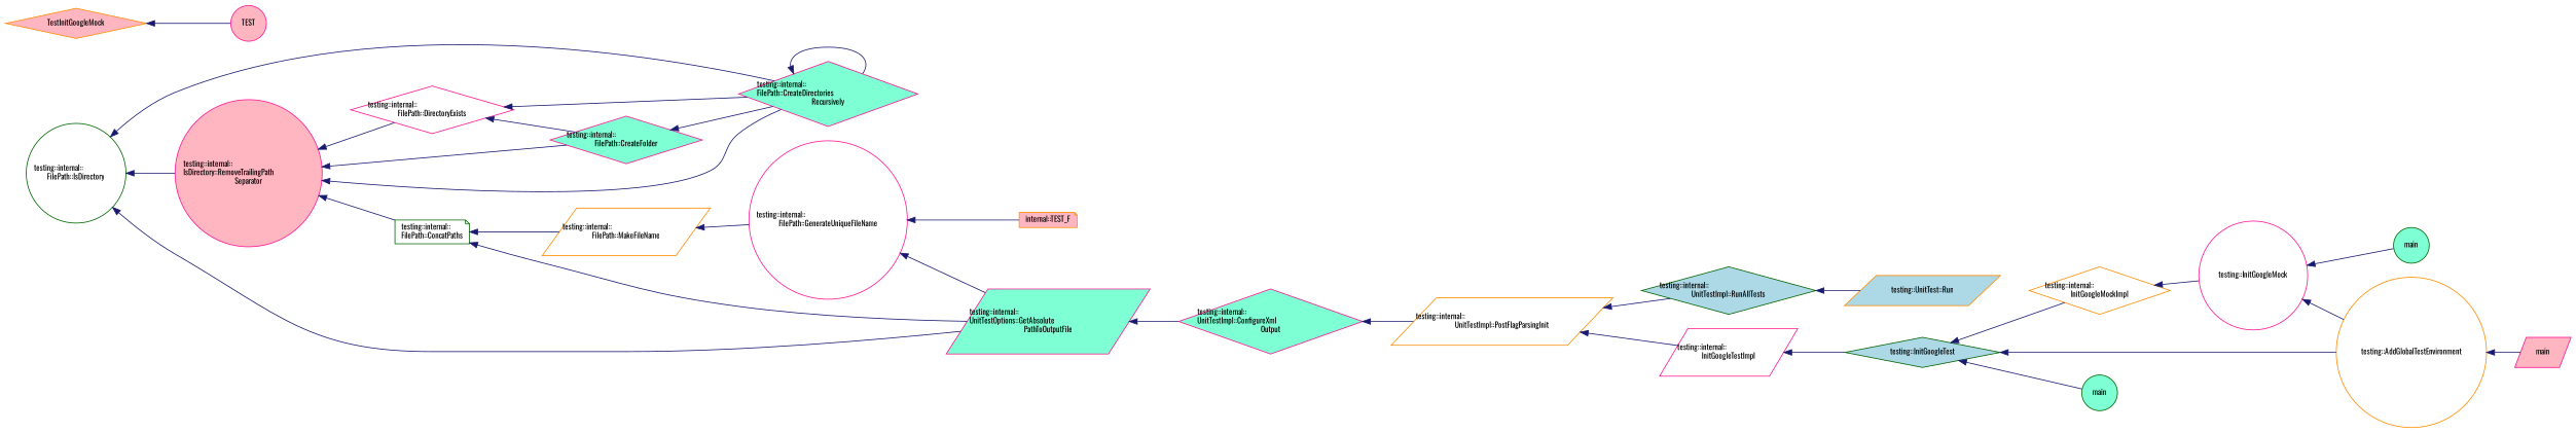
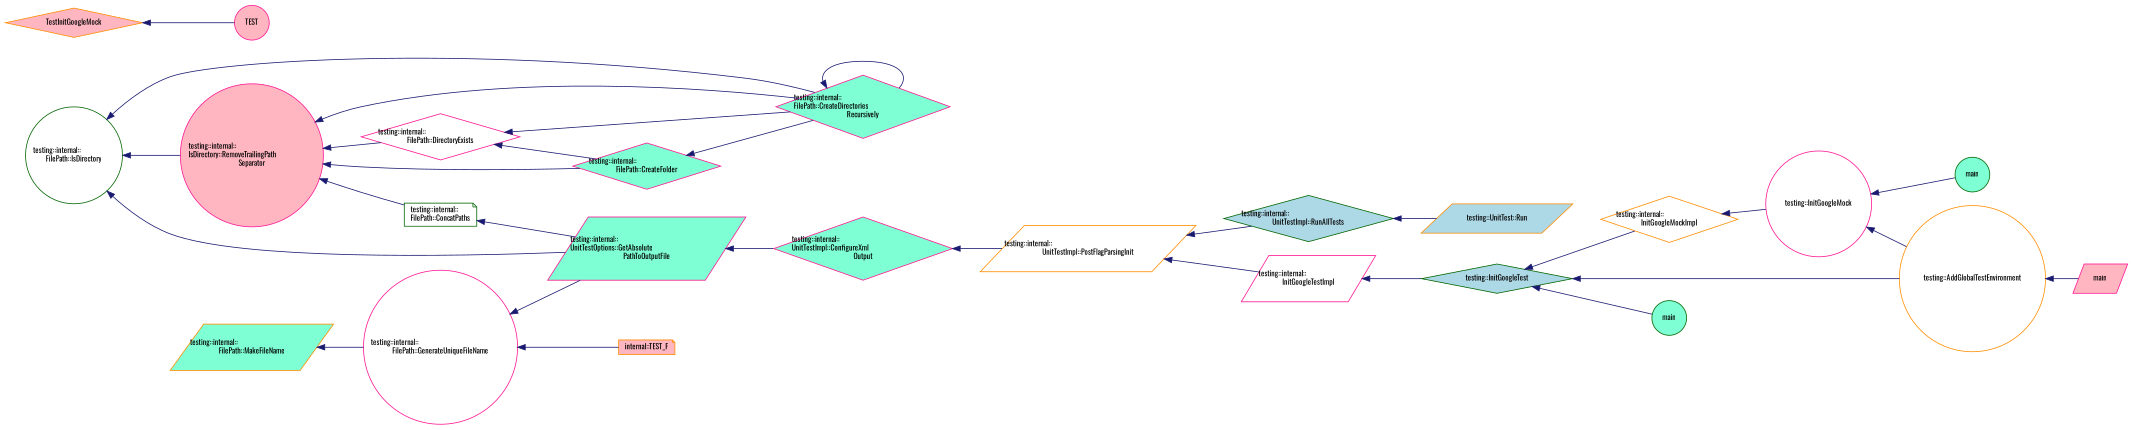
  digraph {
    fontname=Oswald
    rankdir=LR
    node [color=deeppink fillcolor=white fontname=Oswald fontsize=10 shape=circle style=filled]
    edge [color=midnightblue dir=back fontname=Oswald fontsize=10 labelfontname=Helvetica labelfontsize=10 style=solid]
    n1 [color=darkgreen fontcolor=black height=0.2 label="testing::internal::\lFilePath::IsDirectory" width=0.4]
    n2 [fillcolor=aquamarine height=0.2 label="testing::internal::\lFilePath::CreateDirectories\lRecursively" shape=diamond width=0.4]
    n3 [fillcolor=lightpink height=0.2 label="testing::internal::\lIsDirectory::RemoveTrailingPath\lSeparator" width=0.4]
    n4 [fillcolor=aquamarine height=0.2 label="testing::internal::\lUnitTestOptions::GetAbsolute\lPathToOutputFile" shape=parallelogram width=0.4]
    n5 [color=darkgreen height=0.2 label="testing::internal::\lFilePath::ConcatPaths" shape=note width=0.4]
    n6 [height=0.2 label="testing::internal::\lFilePath::DirectoryExists" shape=diamond width=0.4]
    n7 [fillcolor=aquamarine height=0.2 label="testing::internal::\lFilePath::CreateFolder" shape=diamond width=0.4]
    n8 [fillcolor=aquamarine height=0.2 label="testing::internal::\lUnitTestImpl::ConfigureXml\lOutput" shape=diamond width=0.4]
-   n9 [color=darkorange height=0.2 label="testing::internal::\lFilePath::MakeFileName" shape=parallelogram width=0.4]
+   n9 [color=darkorange fillcolor=aquamarine height=0.2 label="testing::internal::\lFilePath::MakeFileName" shape=parallelogram width=0.4]
    n10 [height=0.2 label="testing::internal::\lFilePath::GenerateUniqueFileName" width=0.4]
    n11 [color=darkorange fillcolor=lightpink height=0.2 label="internal::TEST_F" shape=note width=0.4]
    n12 [color=darkorange height=0.2 label="testing::internal::\lUnitTestImpl::PostFlagParsingInit" shape=parallelogram width=0.4]
    n13 [color=darkgreen fillcolor=lightblue height=0.2 label="testing::internal::\lUnitTestImpl::RunAllTests" shape=diamond width=0.4]
    n14 [height=0.2 label="testing::internal::\lInitGoogleTestImpl" shape=parallelogram width=0.4]
    n15 [color=darkorange fillcolor=lightblue height=0.2 label="testing::UnitTest::Run" shape=parallelogram width=0.4]
    n16 [color=darkgreen fillcolor=lightblue height=0.2 label="testing::InitGoogleTest" shape=diamond width=0.4]
    n17 [color=darkorange height=0.2 label="testing::internal::\lInitGoogleMockImpl" shape=diamond width=0.4]
    n18 [color=darkorange height=0.2 label="testing::AddGlobalTestEnvironment" width=0.4]
    n19 [color=darkgreen fillcolor=aquamarine height=0.2 label=main width=0.4]
    n20 [height=0.2 label="testing::InitGoogleMock" width=0.4]
    n21 [fillcolor=lightpink height=0.2 label=main shape=parallelogram width=0.4]
    n22 [color=darkgreen fillcolor=aquamarine height=0.2 label=main width=0.4]
    n23 [color=darkorange fillcolor=lightpink height=0.2 label=TestInitGoogleMock shape=diamond width=0.4]
    n24 [fillcolor=lightpink height=0.2 label=TEST width=0.4]
    n1 -> n2
    n1 -> n3
    n1 -> n4
    n2 -> n2
    n3 -> n2
    n3 -> n5
    n3 -> n6
    n3 -> n7
    n4 -> n8
    n5 -> n4
-   n5 -> n9
    n6 -> n2
    n6 -> n7
    n7 -> n2
    n8 -> n12
    n9 -> n10
    n10 -> n4
    n10 -> n11
    n12 -> n13
    n12 -> n14
    n13 -> n15
    n14 -> n16
    n16 -> n17
    n16 -> n18
    n16 -> n19
    n17 -> n20
    n18 -> n21
    n20 -> n18
    n20 -> n22
    n23 -> n24
  }
